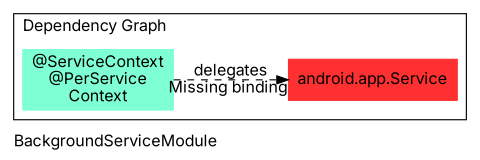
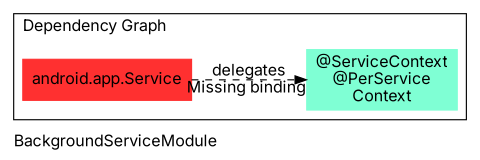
  digraph {
    compound=true
    label=BackgroundServiceModule
    labeljust=l
    rankdir=LR
    fontname=Inter
    node [shape=rectangle style=filled fontname=Inter]
    n1 [color=aquamarine label="@ServiceContext\n@PerService\nContext"]
    n2 [color=firebrick1 label="android.app.Service"]
    subgraph cluster_1 {
      label="Entry Points"
    }
    subgraph cluster_2 {
      label="Dependency Graph"
      n1
      n2
    }
    subgraph cluster_3 {
      label=Subcomponents
      shape=folder
    }
-   n1 -> n2 [arrowType=empty headlabel="Missing binding" label=delegates style=dashed fontname=Inter]
+   n2 -> n1 [arrowType=empty headlabel="Missing binding" label=delegates style=dashed fontname=Inter]
  }
